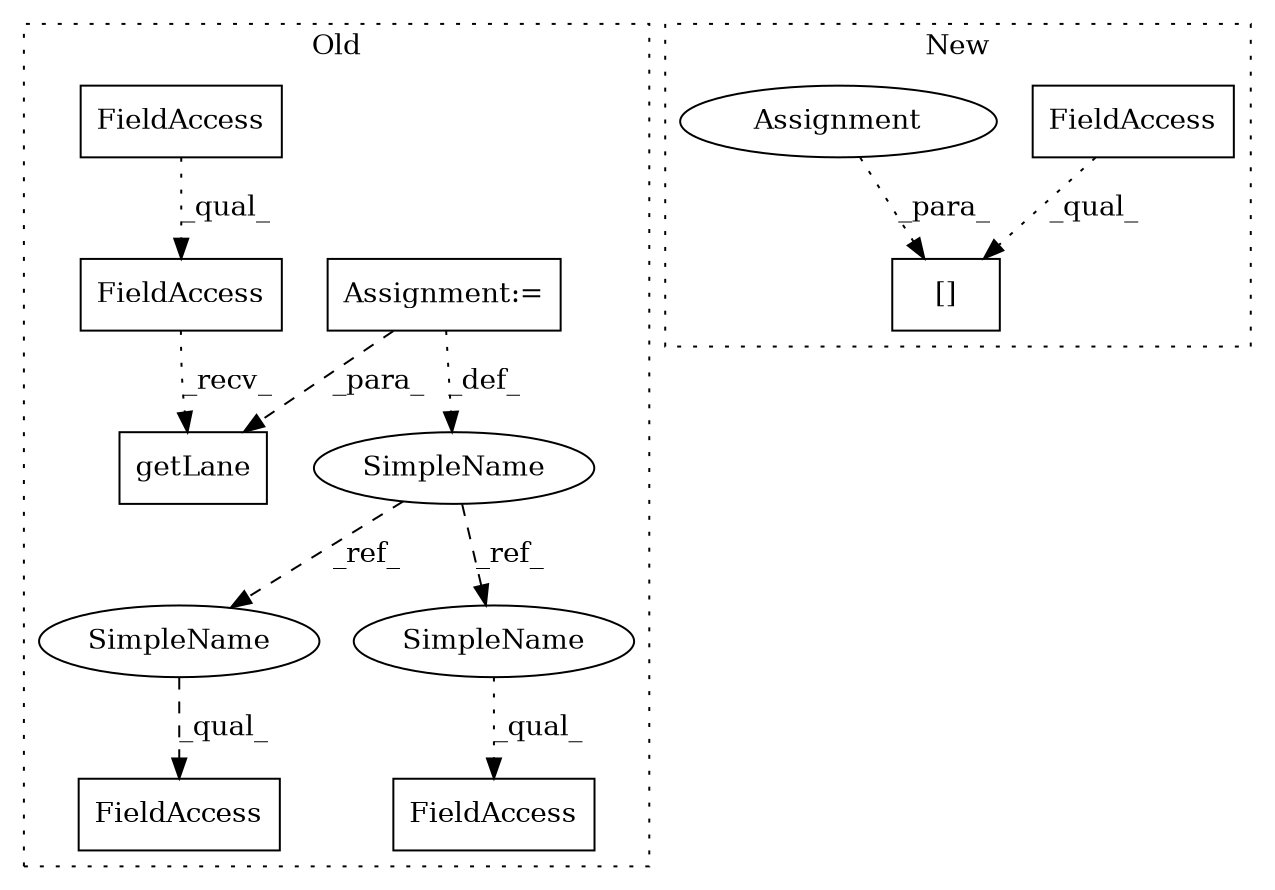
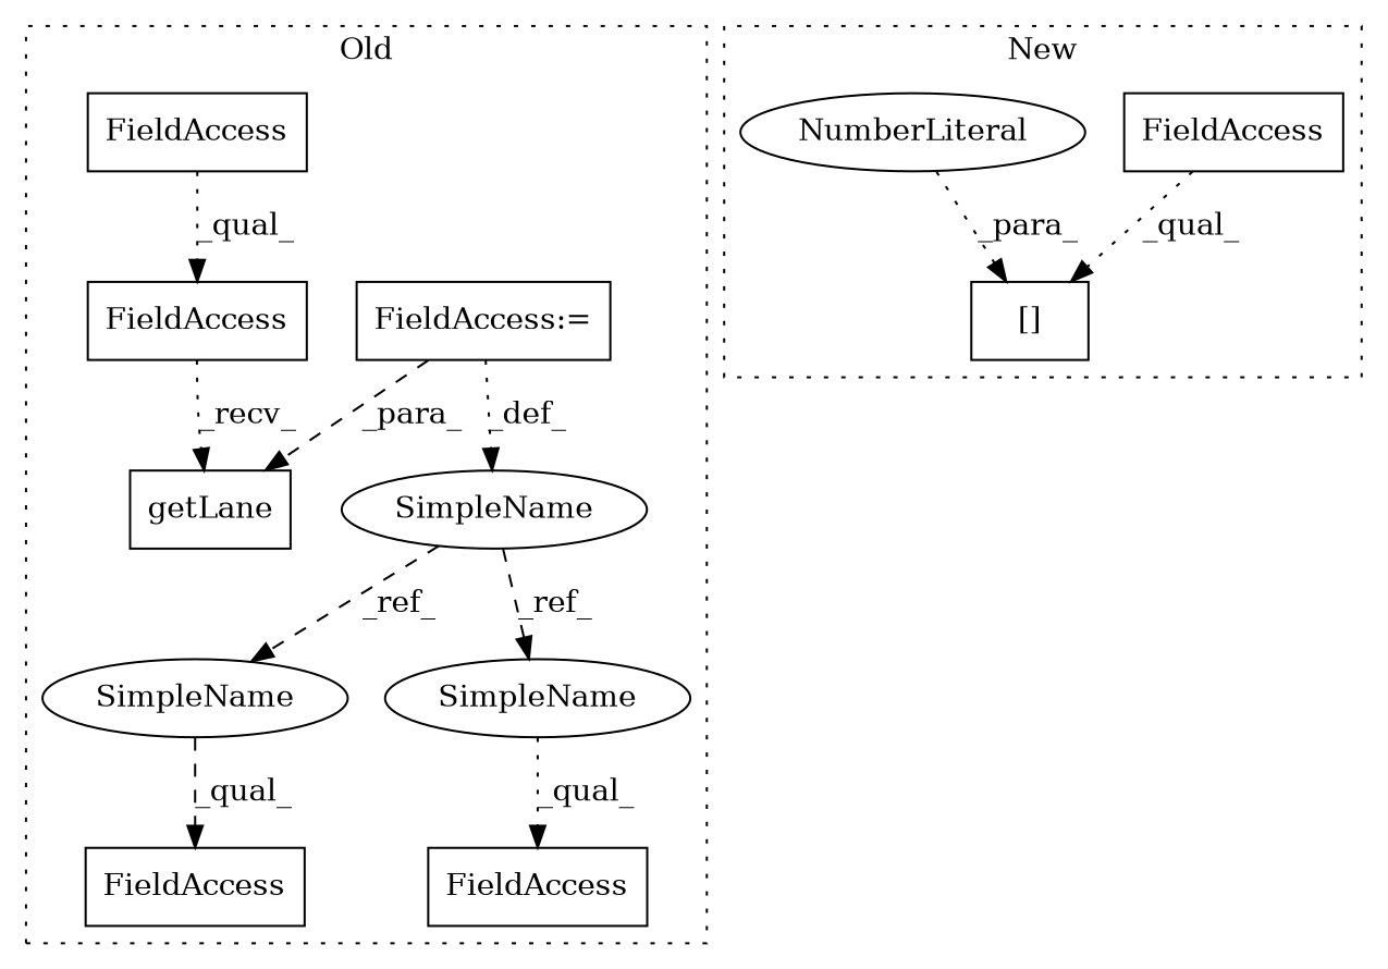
  digraph {
    node [a=22 l=9 s=2358 shape=box]
    edge [style=dotted]
    n1 [a=32 l="8,1" label=getLane s="2144,2161"]
    n2 [l=15 label=FieldAccess]
-   n3 [a=7 l=1 label="Assignment:=" s=2098]
+   n3 [a=7 l=1 label="FieldAccess:=" s=2098]
    n4 [l=44 label=FieldAccess s=2099]
    n5 [l=27 label=FieldAccess s=2099]
    n6 [a=42 label=SimpleName s=2089 shape=ellipse]
    n7 [l=15 label=FieldAccess s=2463]
    n8 [a=42 label=SimpleName s=2463 shape=ellipse]
    n9 [a=42 label=SimpleName shape=ellipse]
    n10 [a=2 l="18,1" label="[]" s="1973,1992"]
    n11 [l=17 label=FieldAccess s=1973]
-   n12 [a=34 l=1 label=Assignment s=1991 shape=ellipse]
+   n12 [a=34 l=1 label=NumberLiteral s=1991 shape=ellipse]
    subgraph cluster_1 {
      label=Old
      style=dotted
      n1
      n2
      n3
      n4
      n5
      n6
      n7
      n8
      n9
    }
    subgraph cluster_2 {
      label=New
      style=dotted
      n10
      n11
      n12
    }
    n3 -> n1 [label=_para_ style=dashed]
    n3 -> n6 [label=_def_]
    n4 -> n1 [label=_recv_]
    n5 -> n4 [label=_qual_]
    n6 -> n8 [label=_ref_ style=dashed]
    n6 -> n9 [label=_ref_ style=dashed]
    n8 -> n7 [label=_qual_ style=dashed]
    n9 -> n2 [label=_qual_]
    n11 -> n10 [label=_qual_]
    n12 -> n10 [label=_para_]
  }
